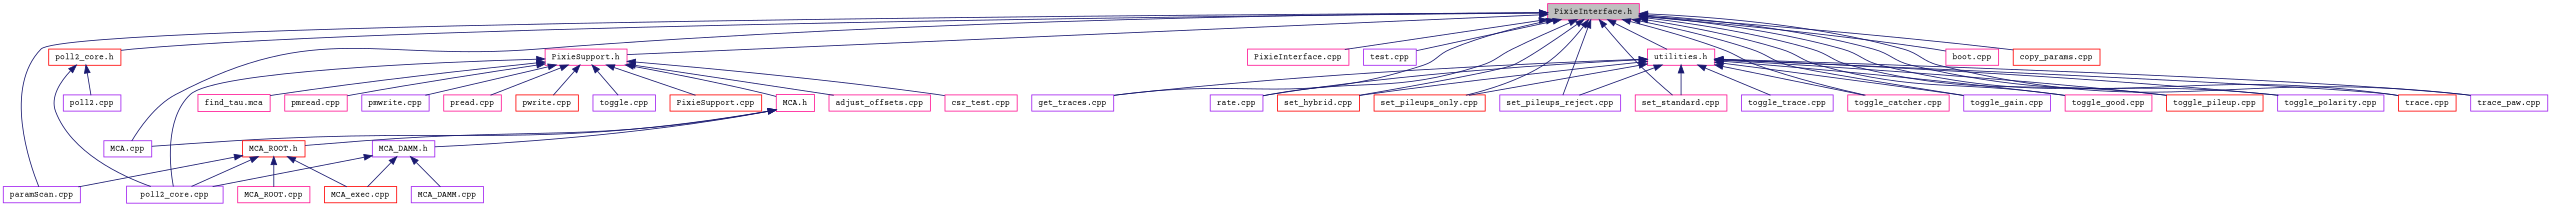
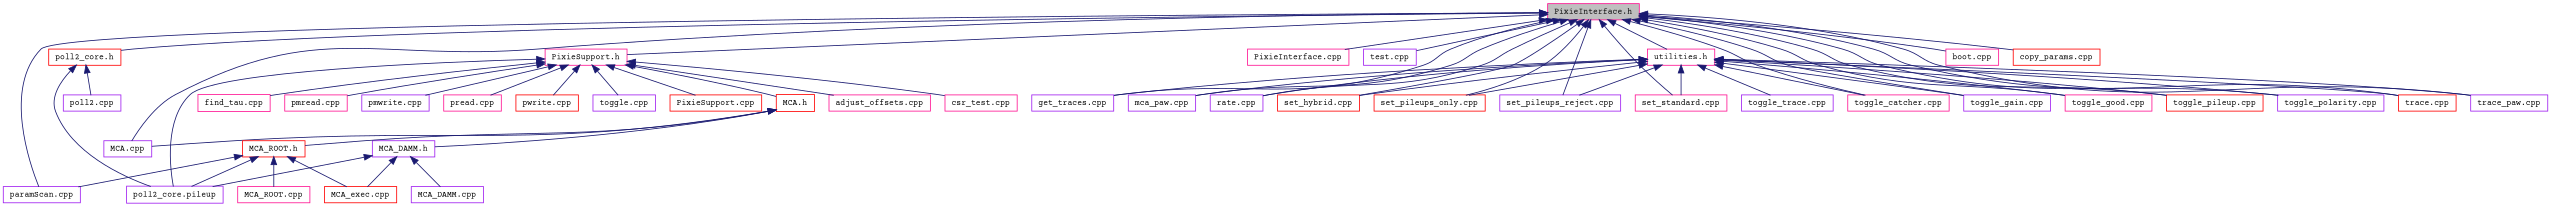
  digraph {
    fontname="Courier Prime"
    node [color=purple fillcolor=white fontname="Courier Prime" fontsize=10 shape=record style=filled]
    edge [color=midnightblue dir=back fontname="Courier Prime" fontsize=10 labelfontname=Helvetica labelfontsize=10 style=solid]
    n1 [color=deeppink fillcolor=grey75 fontcolor=black height=0.2 label="PixieInterface.h" width=0.4]
    n2 [color=deeppink height=0.2 label="PixieSupport.h" width=0.4]
    n3 [height=0.2 label="paramScan.cpp" width=0.4]
    n4 [height=0.2 label="MCA.cpp" width=0.4]
    n5 [color=deeppink height=0.2 label="PixieInterface.cpp" width=0.4]
    n6 [height=0.2 label="test.cpp" width=0.4]
    n7 [color=red height=0.2 label="poll2_core.h" width=0.4]
    n8 [color=deeppink height=0.2 label="utilities.h" width=0.4]
    n9 [height=0.2 label="get_traces.cpp" width=0.4]
+   n10 [height=0.2 label="mca_paw.cpp" width=0.4]
    n11 [height=0.2 label="rate.cpp" width=0.4]
    n12 [color=red height=0.2 label="set_hybrid.cpp" width=0.4]
    n13 [color=red height=0.2 label="set_pileups_only.cpp" width=0.4]
    n14 [height=0.2 label="set_pileups_reject.cpp" width=0.4]
    n15 [color=deeppink height=0.2 label="set_standard.cpp" width=0.4]
    n16 [color=deeppink height=0.2 label="toggle_catcher.cpp" width=0.4]
    n17 [height=0.2 label="toggle_gain.cpp" width=0.4]
    n18 [color=deeppink height=0.2 label="toggle_good.cpp" width=0.4]
    n19 [color=red height=0.2 label="toggle_pileup.cpp" width=0.4]
    n20 [height=0.2 label="toggle_polarity.cpp" width=0.4]
    n21 [color=red height=0.2 label="trace.cpp" width=0.4]
    n22 [height=0.2 label="trace_paw.cpp" width=0.4]
    n23 [color=deeppink height=0.2 label="boot.cpp" width=0.4]
    n24 [color=red height=0.2 label="copy_params.cpp" width=0.4]
    n25 [color=red height=0.2 label="PixieSupport.cpp" width=0.4]
-   n26 [color=deeppink height=0.2 label="MCA.h" width=0.4]
-   n27 [height=0.2 label="poll2_core.cpp" width=0.4]
+   n26 [color=red height=0.2 label="MCA.h" width=0.4]
+   n27 [height=0.2 label="poll2_core.pileup" width=0.4]
    n28 [color=deeppink height=0.2 label="adjust_offsets.cpp" width=0.4]
    n29 [color=deeppink height=0.2 label="csr_test.cpp" width=0.4]
-   n30 [color=deeppink height=0.2 label="find_tau.mca" width=0.4]
+   n30 [color=deeppink height=0.2 label="find_tau.cpp" width=0.4]
    n31 [color=deeppink height=0.2 label="pmread.cpp" width=0.4]
    n32 [height=0.2 label="pmwrite.cpp" width=0.4]
    n33 [color=deeppink height=0.2 label="pread.cpp" width=0.4]
    n34 [color=red height=0.2 label="pwrite.cpp" width=0.4]
    n35 [height=0.2 label="toggle.cpp" width=0.4]
    n36 [height=0.2 label="poll2.cpp" width=0.4]
    n37 [height=0.2 label="toggle_trace.cpp" width=0.4]
    n38 [height=0.2 label="MCA_DAMM.h" width=0.4]
    n39 [color=red height=0.2 label="MCA_ROOT.h" width=0.4]
    n40 [height=0.2 label="MCA_DAMM.cpp" width=0.4]
    n41 [color=red height=0.2 label="MCA_exec.cpp" width=0.4]
    n42 [color=deeppink height=0.2 label="MCA_ROOT.cpp" width=0.4]
    n1 -> n2
    n1 -> n3
    n1 -> n4
    n1 -> n5
    n1 -> n6
    n1 -> n7
    n1 -> n8
    n1 -> n9
+   n1 -> n10
    n1 -> n11
    n1 -> n12
    n1 -> n13
    n1 -> n14
    n1 -> n15
    n1 -> n16
    n1 -> n17
    n1 -> n18
    n1 -> n19
    n1 -> n20
    n1 -> n21
    n1 -> n22
    n1 -> n23
    n1 -> n24
    n2 -> n25
    n2 -> n26
    n2 -> n27
    n2 -> n28
    n2 -> n29
    n2 -> n30
    n2 -> n31
    n2 -> n32
    n2 -> n33
    n2 -> n34
    n2 -> n35
    n7 -> n27
    n7 -> n36
    n8 -> n9
+   n8 -> n10
    n8 -> n11
    n8 -> n12
    n8 -> n13
    n8 -> n14
    n8 -> n15
    n8 -> n16
    n8 -> n17
    n8 -> n18
    n8 -> n19
    n8 -> n20
    n8 -> n21
    n8 -> n22
    n8 -> n37
    n26 -> n4
    n26 -> n38
    n26 -> n39
    n38 -> n27
    n38 -> n40
    n38 -> n41
    n39 -> n3
    n39 -> n27
    n39 -> n41
    n39 -> n42
  }
